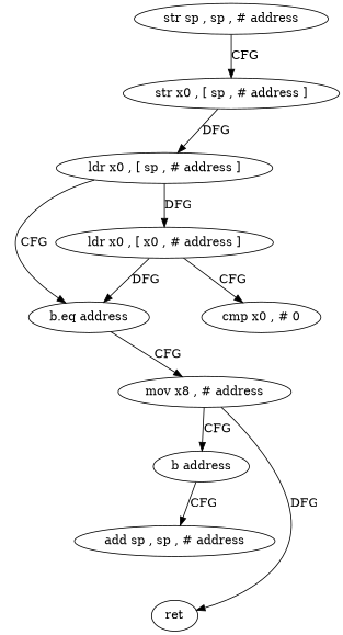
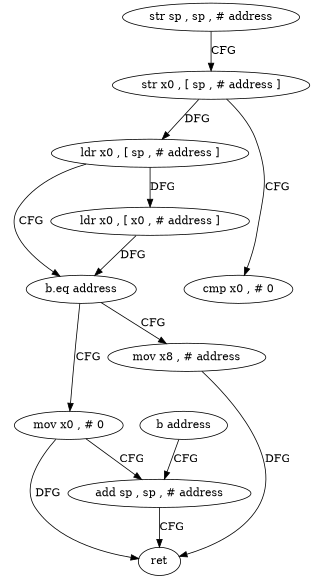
  digraph {
    n1 [label="str sp , sp , # address"]
    n2 [label="str x0 , [ sp , # address ]"]
    n3 [label="ldr x0 , [ sp , # address ]"]
    n4 [label="ldr x0 , [ x0 , # address ]"]
    n5 [label="b.eq address"]
    n6 [label="cmp x0 , # 0"]
+   n7 [label="mov x0 , # 0"]
    n8 [label="mov x8 , # address"]
    n9 [label="add sp , sp , # address"]
    n10 [label=ret]
    n11 [label="b address"]
    n1 -> n2 [label=CFG]
    n2 -> n3 [label=DFG]
    n3 -> n4 [label=DFG]
    n3 -> n5 [label=CFG]
    n4 -> n5 [label=DFG]
-   n4 -> n6 [label=CFG]
+   n2 -> n6 [label=CFG]
+   n5 -> n7 [label=CFG]
    n5 -> n8 [label=CFG]
+   n7 -> n9 [label=CFG]
+   n7 -> n10 [label=DFG]
    n8 -> n10 [label=DFG]
-   n8 -> n11 [label=CFG]
+   n9 -> n10 [label=CFG]
    n11 -> n9 [label=CFG]
  }
